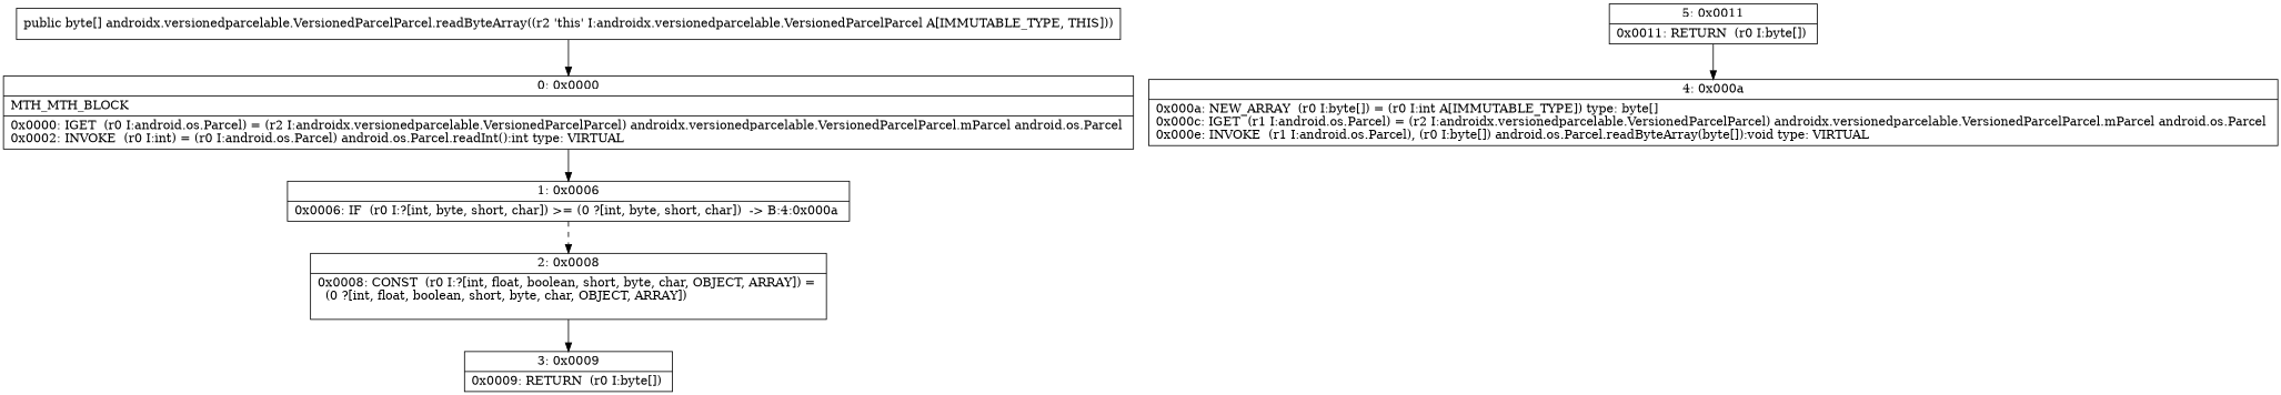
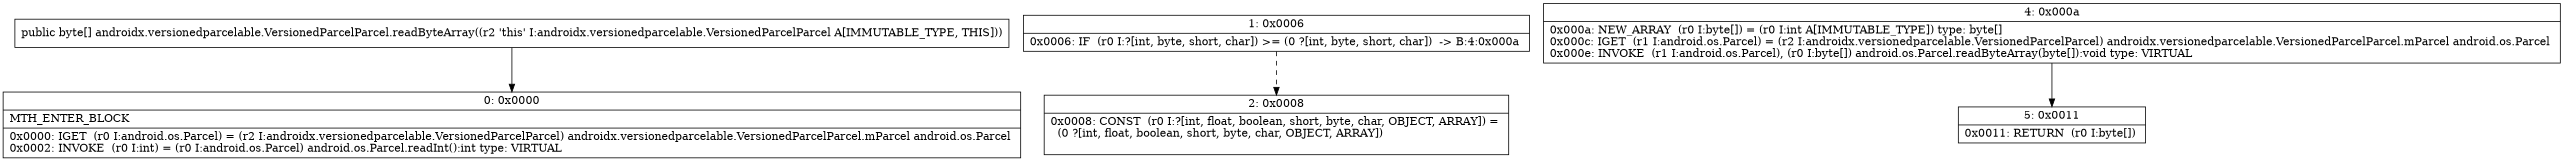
  digraph {
    node [shape=record]
-   n1 [label="{0\:\ 0x0000|MTH_MTH_BLOCK\l|0x0000: IGET  (r0 I:android.os.Parcel) = (r2 I:androidx.versionedparcelable.VersionedParcelParcel) androidx.versionedparcelable.VersionedParcelParcel.mParcel android.os.Parcel \l0x0002: INVOKE  (r0 I:int) = (r0 I:android.os.Parcel) android.os.Parcel.readInt():int type: VIRTUAL \l}"]
+   n1 [label="{0\:\ 0x0000|MTH_ENTER_BLOCK\l|0x0000: IGET  (r0 I:android.os.Parcel) = (r2 I:androidx.versionedparcelable.VersionedParcelParcel) androidx.versionedparcelable.VersionedParcelParcel.mParcel android.os.Parcel \l0x0002: INVOKE  (r0 I:int) = (r0 I:android.os.Parcel) android.os.Parcel.readInt():int type: VIRTUAL \l}"]
    n2 [label="{1\:\ 0x0006|0x0006: IF  (r0 I:?[int, byte, short, char]) \>= (0 ?[int, byte, short, char])  \-\> B:4:0x000a \l}"]
    n3 [label="{2\:\ 0x0008|0x0008: CONST  (r0 I:?[int, float, boolean, short, byte, char, OBJECT, ARRAY]) = \l  (0 ?[int, float, boolean, short, byte, char, OBJECT, ARRAY])\l \l}"]
-   n4 [label="{3\:\ 0x0009|0x0009: RETURN  (r0 I:byte[]) \l}"]
    n5 [label="{4\:\ 0x000a|0x000a: NEW_ARRAY  (r0 I:byte[]) = (r0 I:int A[IMMUTABLE_TYPE]) type: byte[] \l0x000c: IGET  (r1 I:android.os.Parcel) = (r2 I:androidx.versionedparcelable.VersionedParcelParcel) androidx.versionedparcelable.VersionedParcelParcel.mParcel android.os.Parcel \l0x000e: INVOKE  (r1 I:android.os.Parcel), (r0 I:byte[]) android.os.Parcel.readByteArray(byte[]):void type: VIRTUAL \l}"]
    n6 [label="{5\:\ 0x0011|0x0011: RETURN  (r0 I:byte[]) \l}"]
    n7 [label="{public byte[] androidx.versionedparcelable.VersionedParcelParcel.readByteArray((r2 'this' I:androidx.versionedparcelable.VersionedParcelParcel A[IMMUTABLE_TYPE, THIS])) }"]
-   n1 -> n2
    n2 -> n3 [style=dashed]
-   n3 -> n4
-   n6 -> n5
+   n5 -> n6
    n7 -> n1
  }
